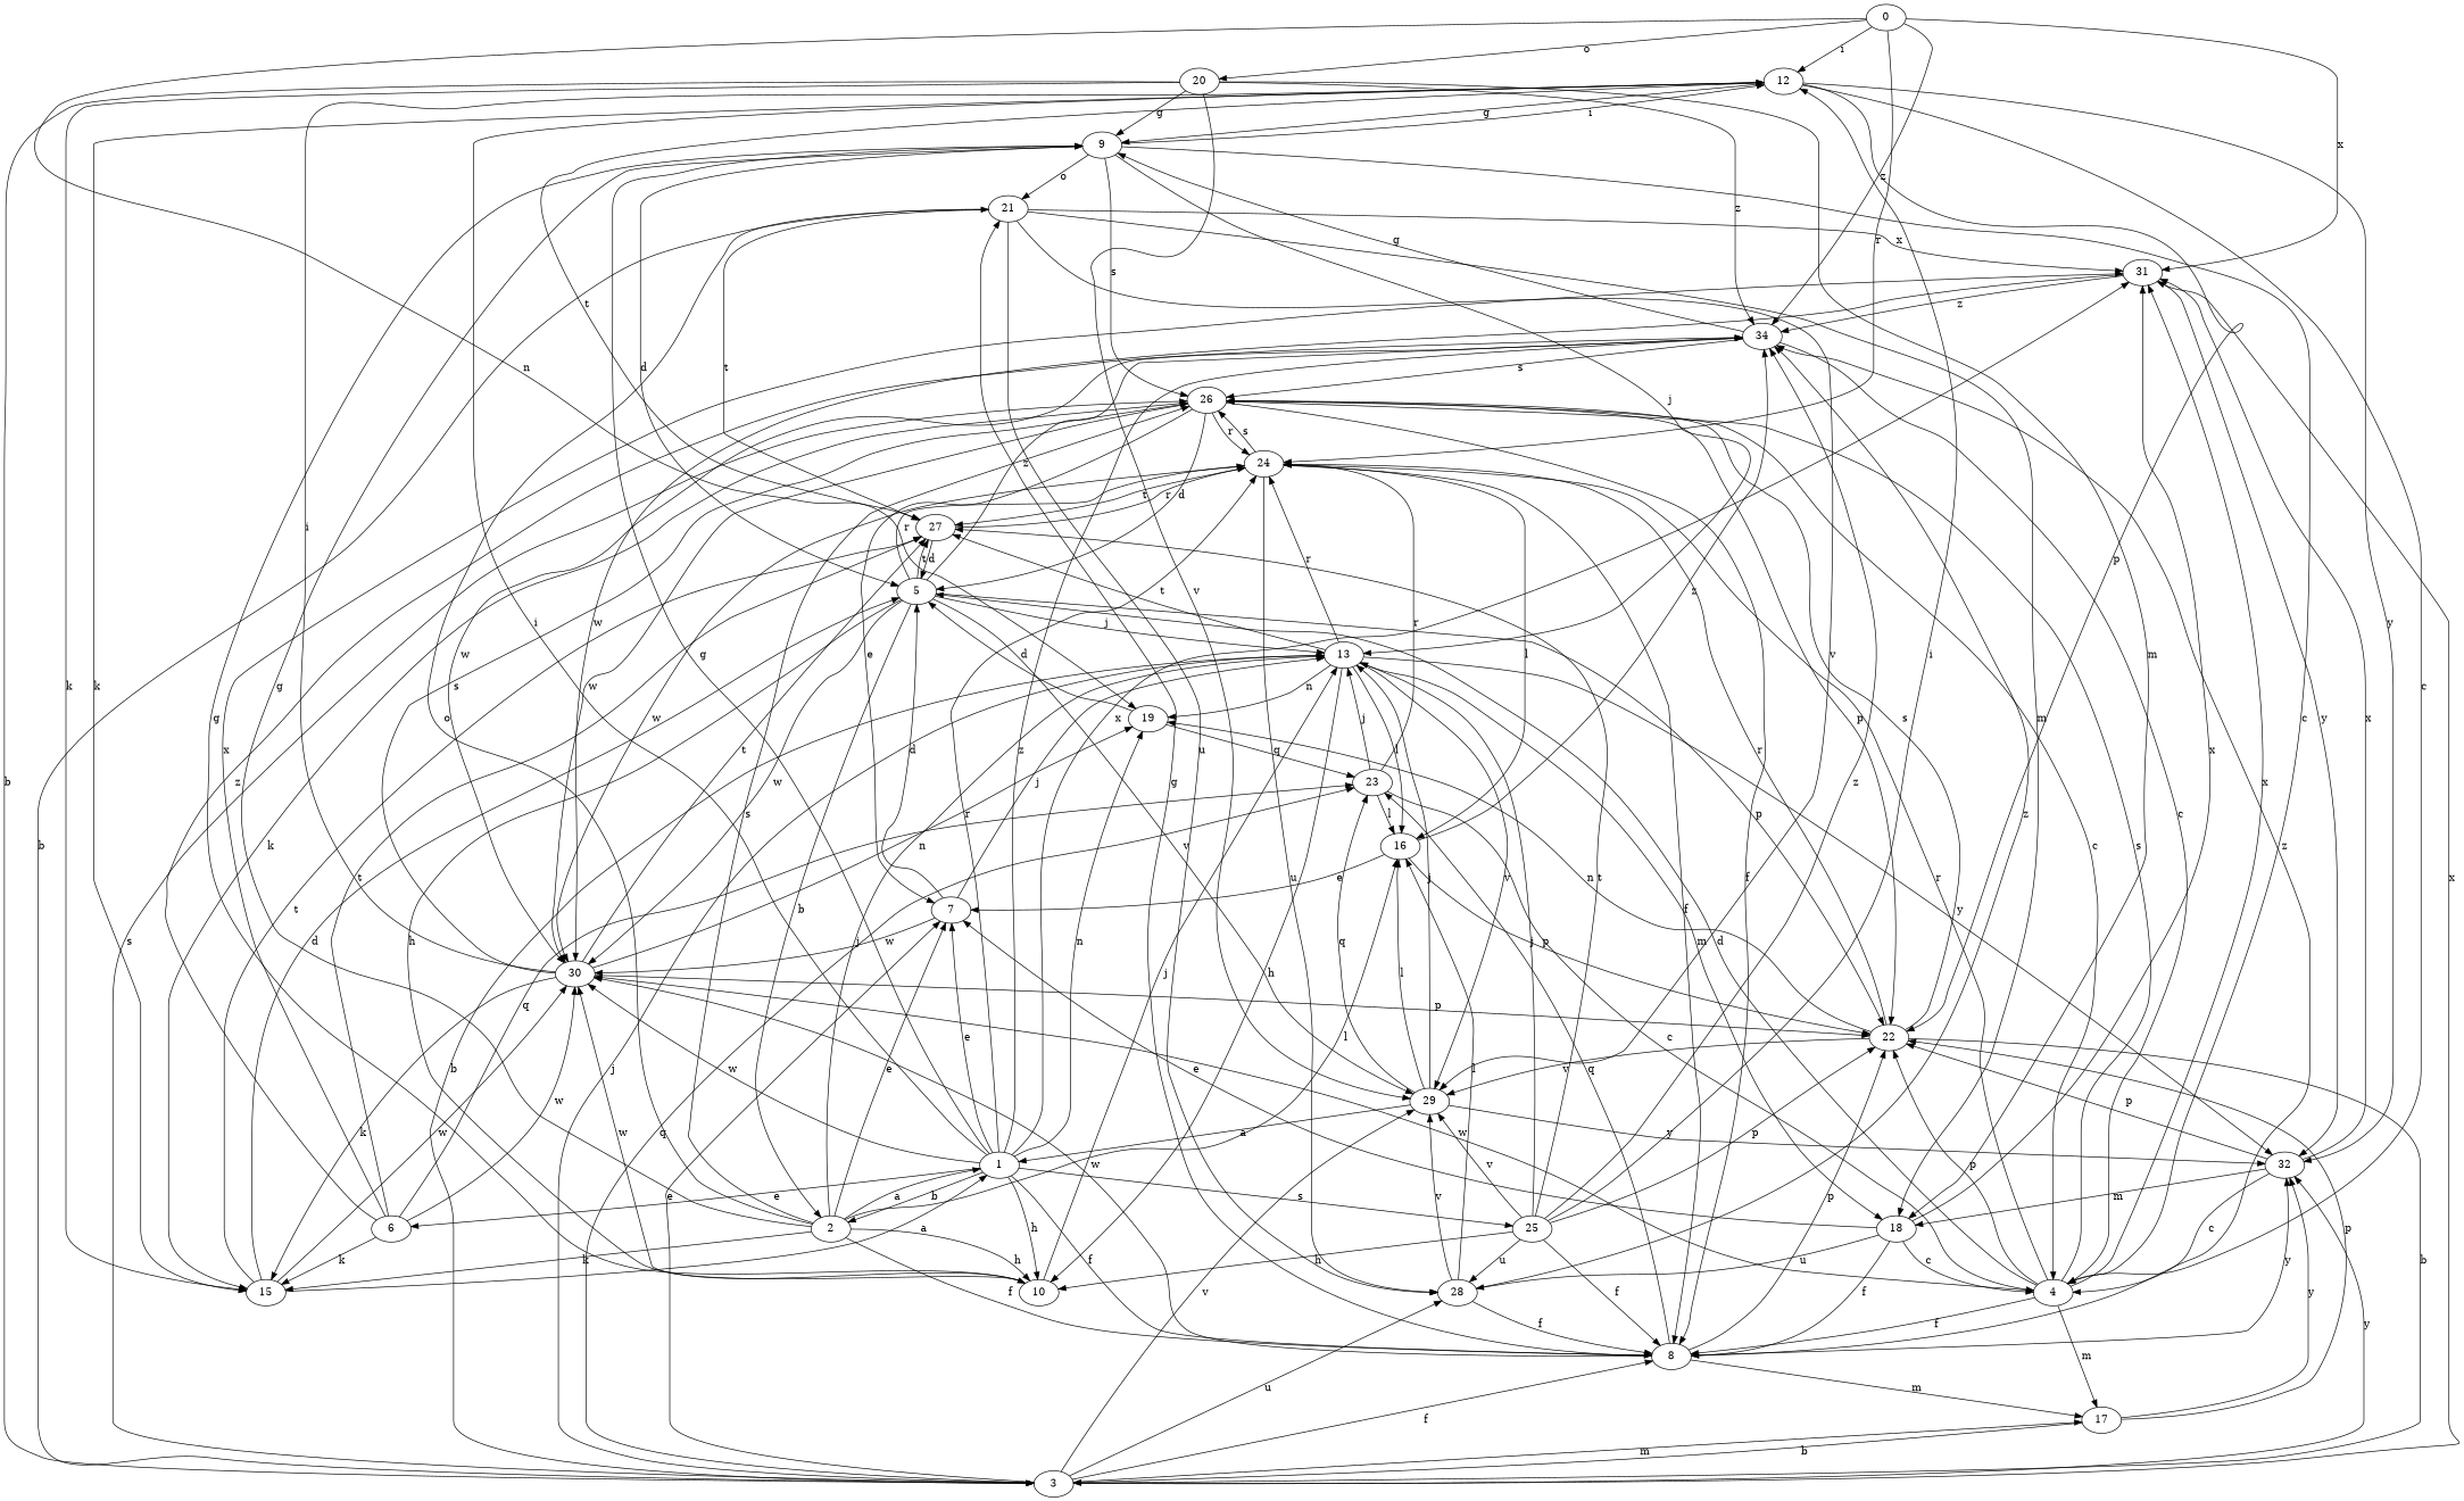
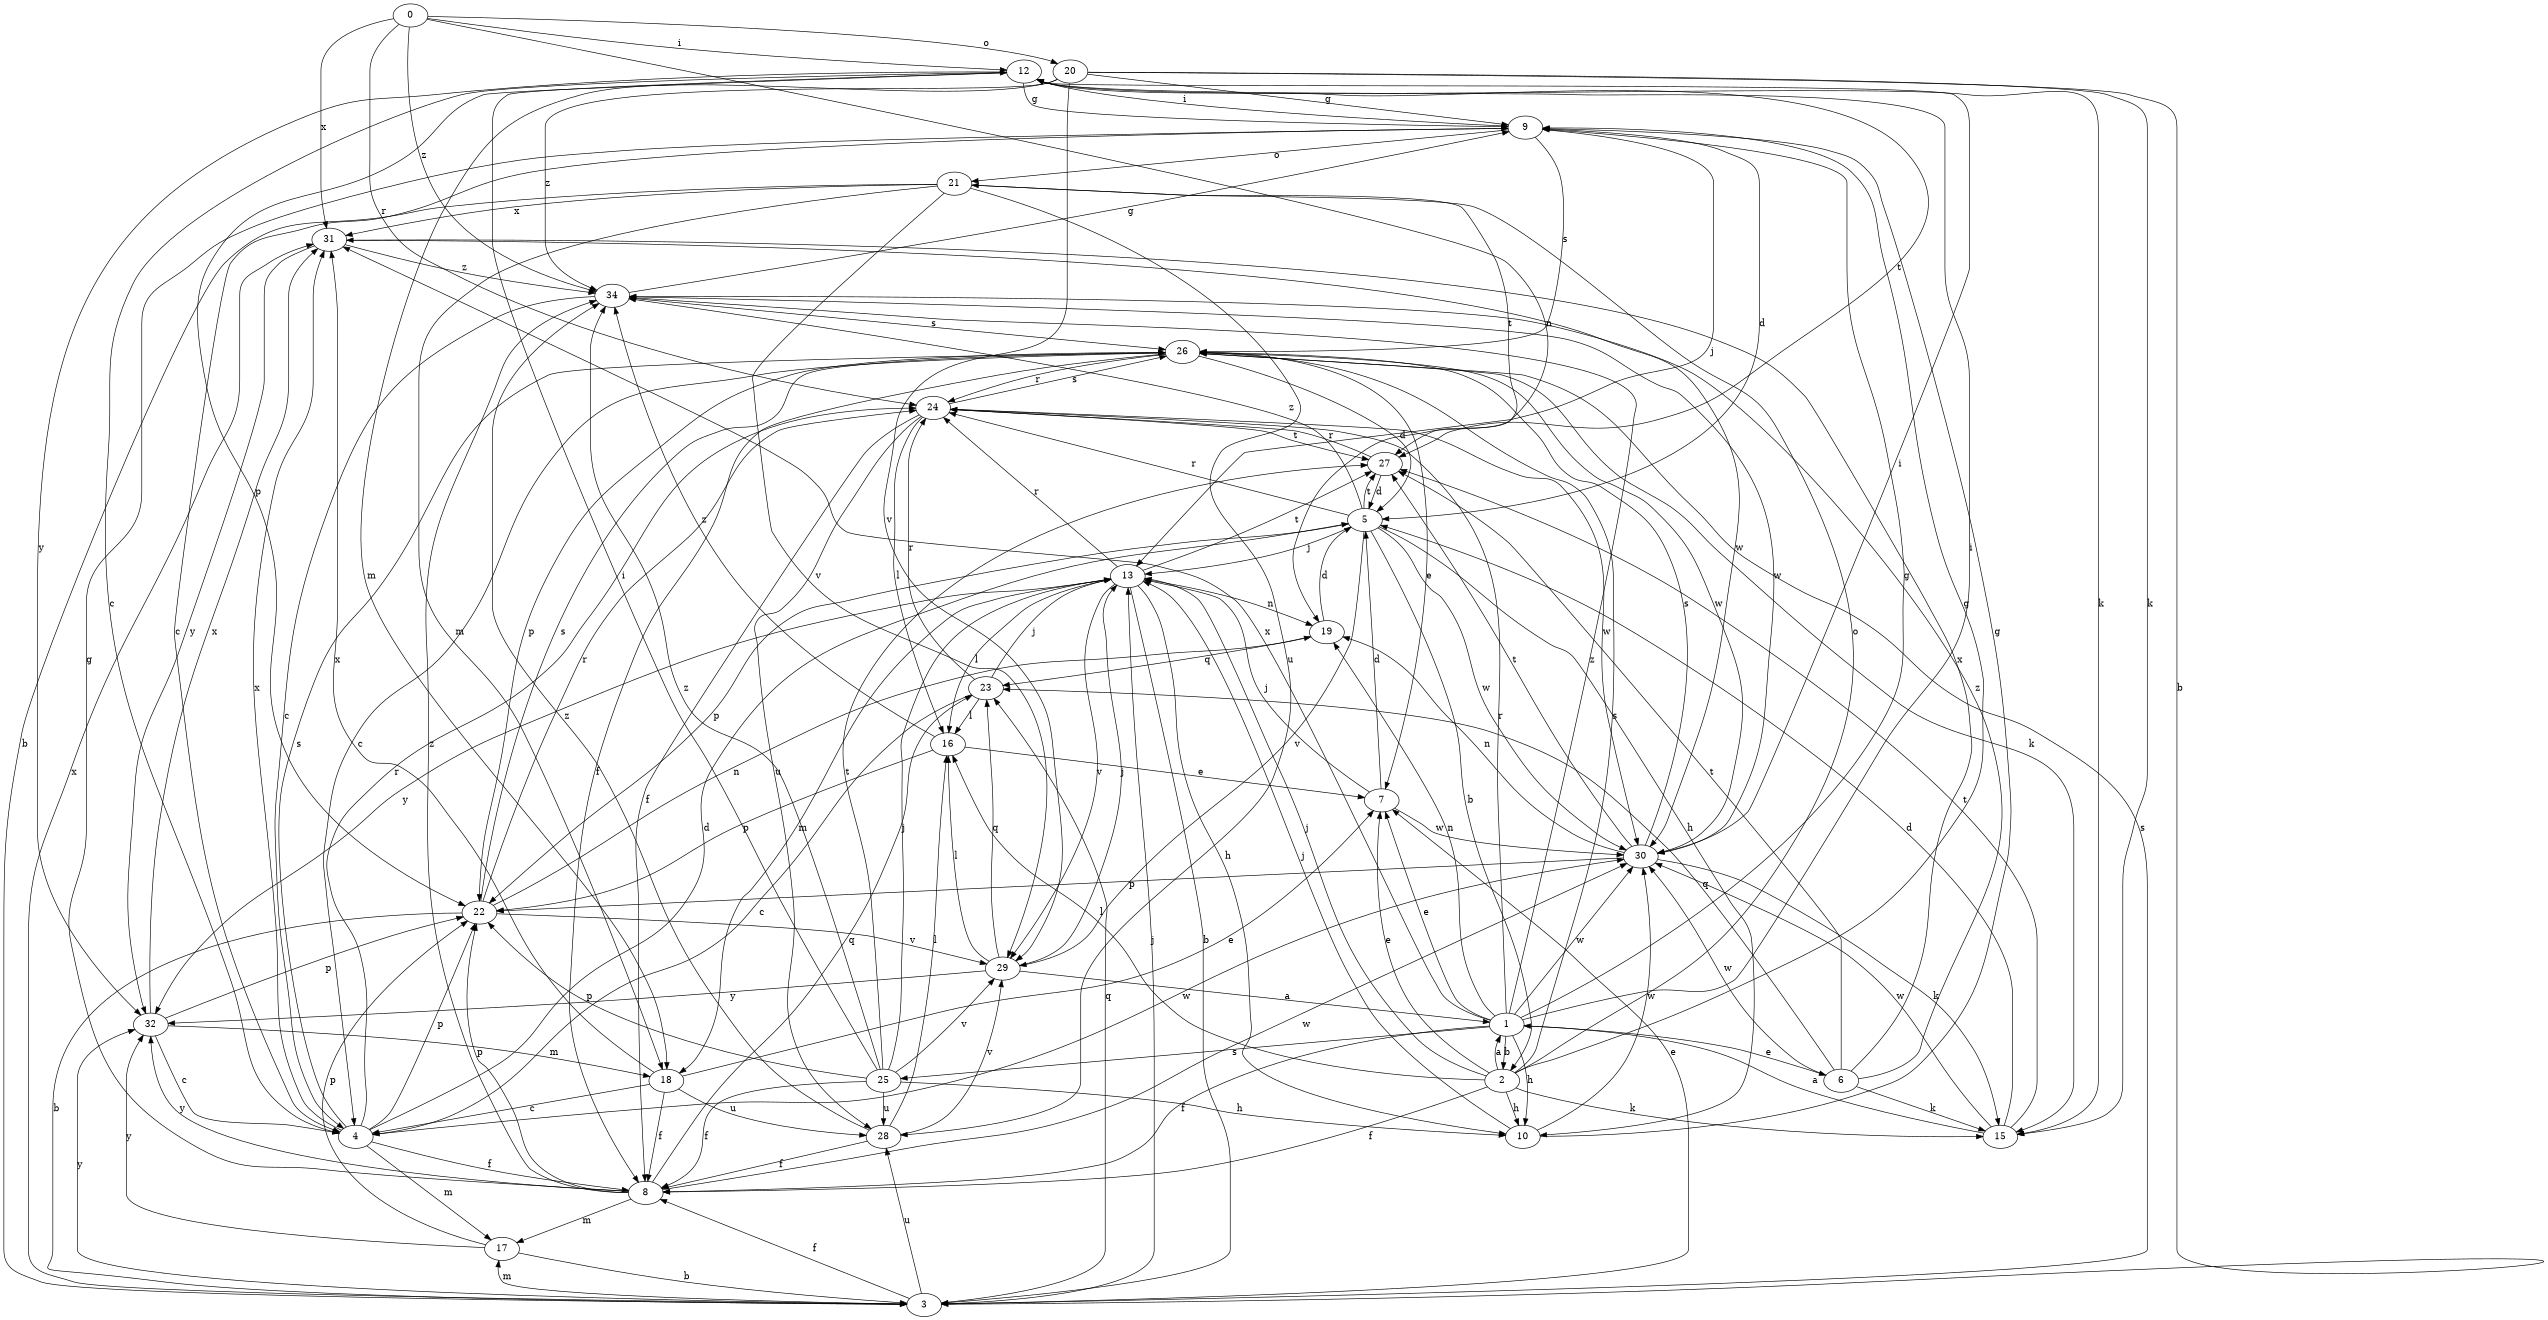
  strict digraph {
    0
    12
    19
    20
    24
    31
    34
    9
    15
    32
    4
    22
    27
    23
    5
    3
    29
    18
    8
    30
    16
    26
    28
    1
    2
    6
    7
    10
    25
    13
    21
    17
    0 -> 12 [label=i]
    0 -> 19 [label=n]
    0 -> 20 [label=o]
    0 -> 24 [label=r]
    0 -> 31 [label=x]
    0 -> 34 [label=z]
    12 -> 9 [label=g]
    12 -> 15 [label=k]
    12 -> 32 [label=y]
    12 -> 4 [label=c]
    12 -> 22 [label=p]
    12 -> 27 [label=t]
    19 -> 23 [label=q]
    19 -> 5 [label=d]
    20 -> 34 [label=z]
    20 -> 9 [label=g]
    20 -> 15 [label=k]
    20 -> 3 [label=b]
    20 -> 29 [label=v]
    20 -> 18 [label=m]
    24 -> 27 [label=t]
    24 -> 8 [label=f]
    24 -> 30 [label=w]
    24 -> 16 [label=l]
    24 -> 26 [label=s]
    24 -> 28 [label=u]
    31 -> 34 [label=z]
    31 -> 32 [label=y]
    31 -> 30 [label=w]
    34 -> 9 [label=g]
    34 -> 4 [label=c]
    34 -> 30 [label=w]
    34 -> 26 [label=s]
    9 -> 12 [label=i]
    9 -> 4 [label=c]
    9 -> 5 [label=d]
    9 -> 26 [label=s]
    9 -> 13 [label=j]
    9 -> 21 [label=o]
    15 -> 27 [label=t]
    15 -> 5 [label=d]
    15 -> 30 [label=w]
    15 -> 1 [label=a]
    32 -> 31 [label=x]
    32 -> 4 [label=c]
    32 -> 22 [label=p]
    32 -> 18 [label=m]
    4 -> 24 [label=r]
    4 -> 31 [label=x]
    4 -> 22 [label=p]
    4 -> 5 [label=d]
    4 -> 8 [label=f]
    4 -> 30 [label=w]
    4 -> 26 [label=s]
    4 -> 17 [label=m]
    22 -> 19 [label=n]
    22 -> 24 [label=r]
    22 -> 3 [label=b]
    22 -> 29 [label=v]
    22 -> 26 [label=s]
    27 -> 24 [label=r]
    27 -> 5 [label=d]
    23 -> 24 [label=r]
    23 -> 4 [label=c]
    23 -> 16 [label=l]
    23 -> 13 [label=j]
    5 -> 24 [label=r]
    5 -> 34 [label=z]
    5 -> 22 [label=p]
    5 -> 27 [label=t]
    5 -> 29 [label=v]
    5 -> 30 [label=w]
    5 -> 2 [label=b]
    5 -> 10 [label=h]
    5 -> 13 [label=j]
    3 -> 31 [label=x]
    3 -> 32 [label=y]
    3 -> 23 [label=q]
-   3 -> 29 [label=v]
    3 -> 8 [label=f]
    3 -> 26 [label=s]
    3 -> 28 [label=u]
    3 -> 7 [label=e]
    3 -> 13 [label=j]
    3 -> 17 [label=m]
    29 -> 32 [label=y]
    29 -> 23 [label=q]
    29 -> 16 [label=l]
    29 -> 1 [label=a]
    29 -> 13 [label=j]
    18 -> 31 [label=x]
    18 -> 4 [label=c]
    18 -> 8 [label=f]
    18 -> 28 [label=u]
    18 -> 7 [label=e]
    8 -> 34 [label=z]
-   8 -> 21 [label=g]
+   8 -> 9 [label=g]
    8 -> 32 [label=y]
    8 -> 22 [label=p]
    8 -> 23 [label=q]
    8 -> 30 [label=w]
    8 -> 17 [label=m]
    30 -> 12 [label=i]
    30 -> 19 [label=n]
    30 -> 15 [label=k]
    30 -> 22 [label=p]
    30 -> 27 [label=t]
    30 -> 26 [label=s]
    16 -> 34 [label=z]
    16 -> 22 [label=p]
    16 -> 7 [label=e]
    26 -> 24 [label=r]
    26 -> 15 [label=k]
    26 -> 4 [label=c]
    26 -> 22 [label=p]
    26 -> 5 [label=d]
    26 -> 8 [label=f]
    26 -> 30 [label=w]
    26 -> 7 [label=e]
    28 -> 34 [label=z]
    28 -> 29 [label=v]
    28 -> 8 [label=f]
    28 -> 16 [label=l]
    1 -> 12 [label=i]
    1 -> 19 [label=n]
    1 -> 24 [label=r]
    1 -> 31 [label=x]
    1 -> 34 [label=z]
    1 -> 9 [label=g]
    1 -> 8 [label=f]
    1 -> 30 [label=w]
    1 -> 2 [label=b]
    1 -> 6 [label=e]
    1 -> 7 [label=e]
    1 -> 10 [label=h]
    1 -> 25 [label=s]
    2 -> 9 [label=g]
    2 -> 15 [label=k]
    2 -> 8 [label=f]
    2 -> 16 [label=l]
    2 -> 26 [label=s]
    2 -> 1 [label=a]
    2 -> 7 [label=e]
    2 -> 10 [label=h]
    2 -> 13 [label=j]
    2 -> 21 [label=o]
    6 -> 31 [label=x]
    6 -> 34 [label=z]
    6 -> 15 [label=k]
    6 -> 27 [label=t]
    6 -> 23 [label=q]
    6 -> 30 [label=w]
    7 -> 5 [label=d]
    7 -> 30 [label=w]
    7 -> 13 [label=j]
    10 -> 9 [label=g]
    10 -> 30 [label=w]
    10 -> 13 [label=j]
    25 -> 12 [label=i]
    25 -> 34 [label=z]
    25 -> 22 [label=p]
    25 -> 27 [label=t]
    25 -> 29 [label=v]
    25 -> 8 [label=f]
    25 -> 28 [label=u]
    25 -> 10 [label=h]
    25 -> 13 [label=j]
    13 -> 19 [label=n]
    13 -> 24 [label=r]
    13 -> 32 [label=y]
    13 -> 27 [label=t]
    13 -> 3 [label=b]
    13 -> 29 [label=v]
    13 -> 18 [label=m]
    13 -> 16 [label=l]
    13 -> 10 [label=h]
    21 -> 31 [label=x]
    21 -> 27 [label=t]
    21 -> 3 [label=b]
    21 -> 29 [label=v]
    21 -> 18 [label=m]
    21 -> 28 [label=u]
    17 -> 32 [label=y]
    17 -> 22 [label=p]
    17 -> 3 [label=b]
  }
